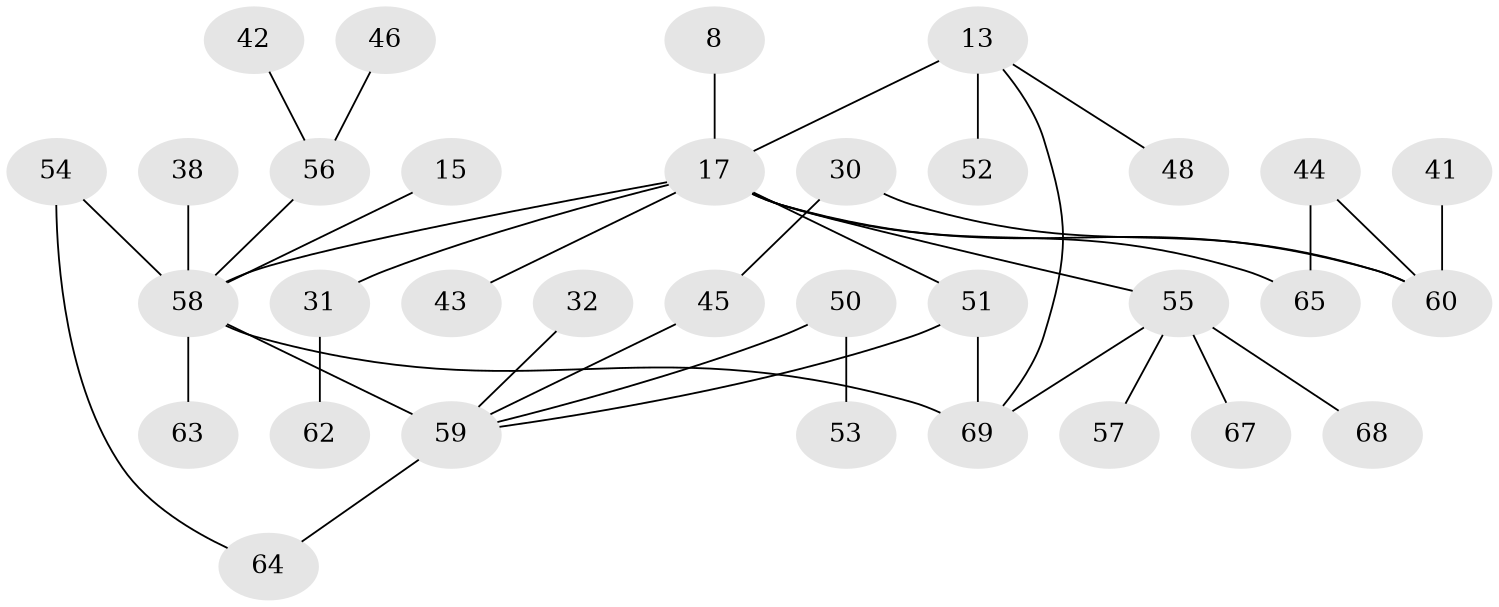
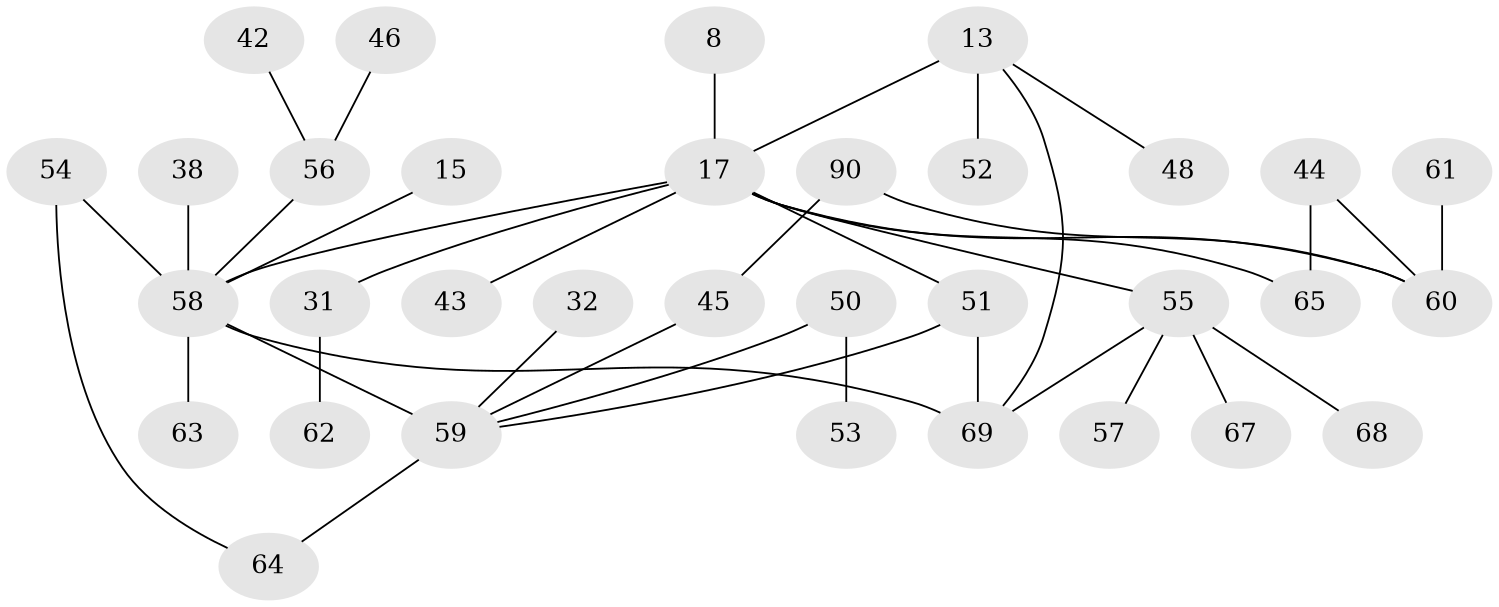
  graph {
    node [color=gray90 style=filled]
    17 [super="+16"]
    58 [super="+14+23+37"]
    31
    43
    51 [super="+18+34"]
    55 [super="+24+40"]
    60 [super="+26"]
    65 [super="+20"]
    8
    13
    48
    52
    69 [super="+61"]
    59 [super="+28+35"]
    63
    15
    62
    57
    67
    68
-   30
+   30 [label=90]
    45
    64
    32
    38
-   41 [super="+27"]
+   41 [super="+27" label=61]
    56 [super="+25"]
    42
    44
    46
    50
    53
    54
    17 -- 58 [weight=3]
    17 -- 31 [weight=2]
    17 -- 43
    17 -- 51 [weight=3]
    17 -- 55 [weight=2]
    17 -- 60
    17 -- 65
    58 -- 69
    58 -- 59 [weight=5]
    58 -- 63
    31 -- 62
    51 -- 69
    51 -- 59 [weight=2]
    55 -- 69
    55 -- 57
    55 -- 67
    55 -- 68
    8 -- 17
    13 -- 17 [weight=2]
    13 -- 48
    13 -- 52
    13 -- 69
    59 -- 64
    15 -- 58
    30 -- 60
    30 -- 45
    45 -- 59
    32 -- 59
    38 -- 58
    41 -- 60
    56 -- 58
    42 -- 56
    44 -- 60
    44 -- 65
    46 -- 56
    50 -- 59
    50 -- 53
    54 -- 58
    54 -- 64
  }
